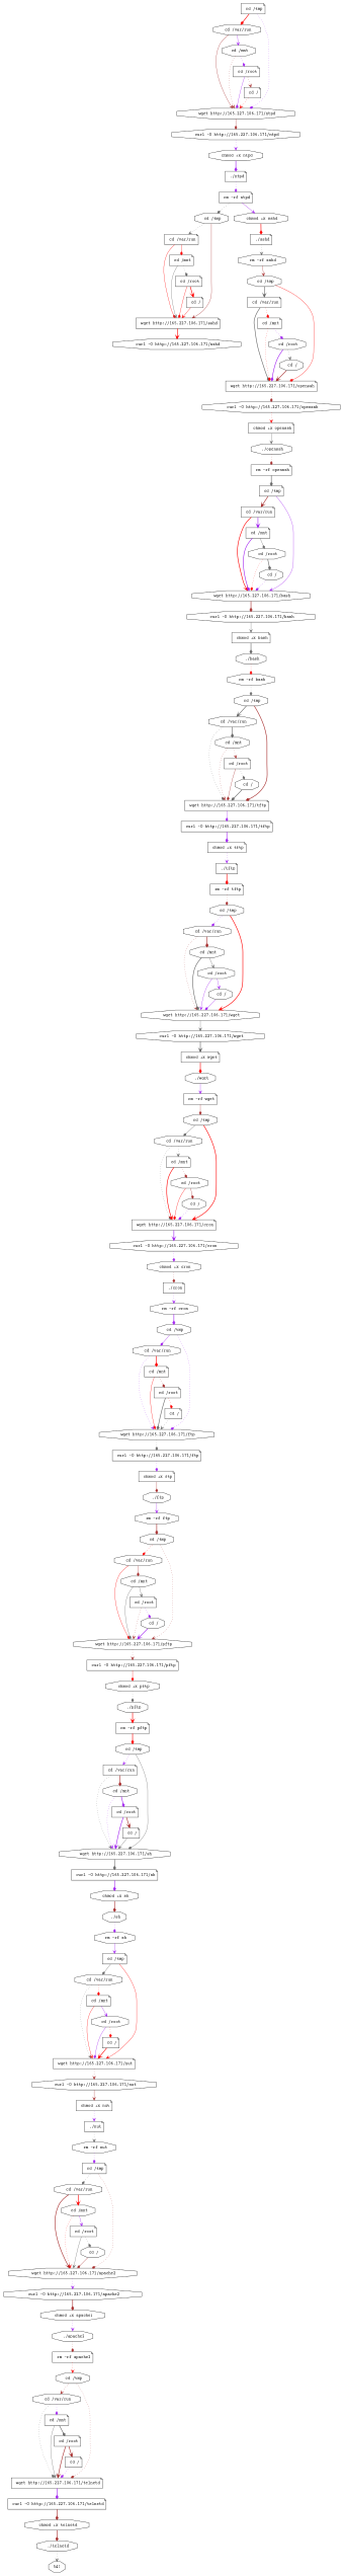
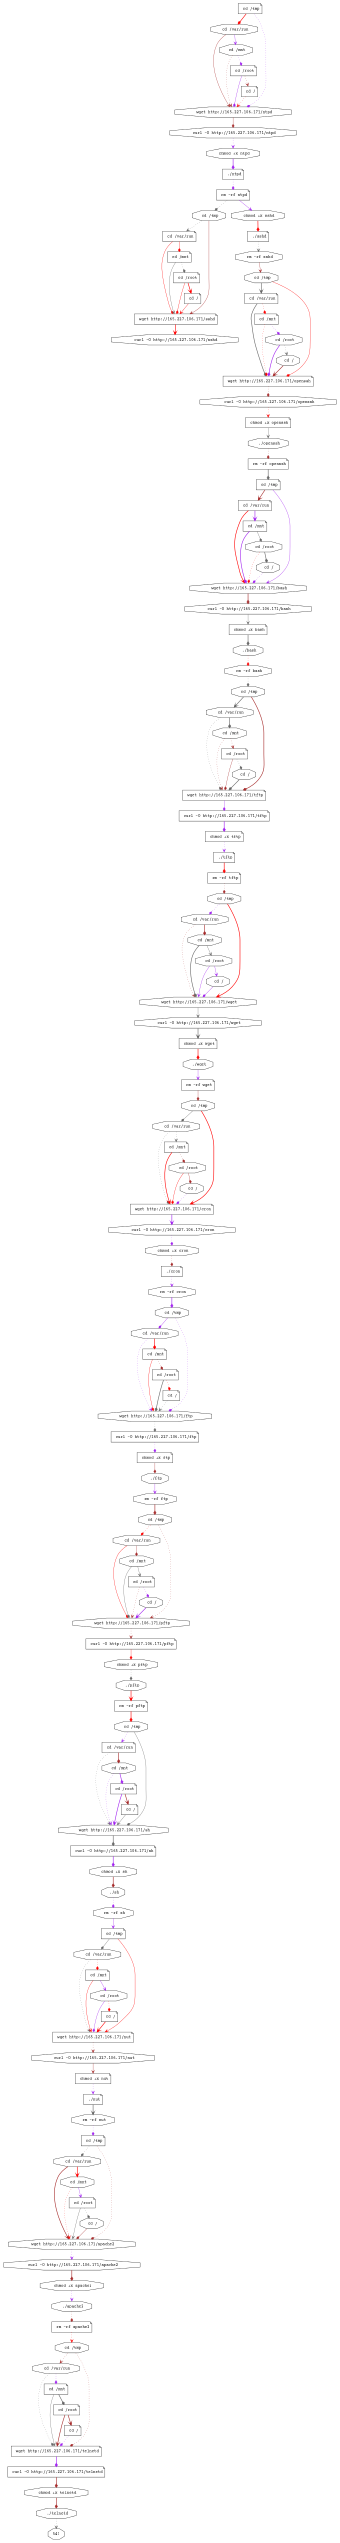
  digraph {
    fontname="Courier Prime"
    node [fontname="Courier Prime" shape=octagon]
    edge [arrowhead=diamond color=purple fontname="Courier Prime" style=dotted]
    n1 [label=" cd /tmp" shape=note]
    n2 [label=" cd /var/run"]
    n3 [label=" wget http://165.227.106.171/ntpd"]
    n4 [label=" cd /mnt"]
    n5 [label=" curl -O http://165.227.106.171/ntpd"]
    n6 [label=" cd /root" shape=note]
    n7 [label=" chmod +x ntpd"]
    n8 [label=" cd /" shape=note]
    n9 [label=" ./ntpd" shape=note]
    n10 [label=" rm -rf ntpd" shape=note]
    n11 [label=" cd /tmp"]
    n12 [label=" chmod +x sshd"]
    n13 [label=" cd /var/run" shape=note]
    n14 [label=" wget http://165.227.106.171/sshd" shape=note]
    n15 [label=" cd /mnt" shape=note]
    n16 [label=" curl -O http://165.227.106.171/sshd"]
    n17 [label=" cd /root" shape=note]
    n18 [label=" cd /" shape=note]
    n19 [label=" ./sshd" shape=note]
    n20 [label=" rm -rf sshd"]
    n21 [label=" cd /tmp"]
    n22 [label=" cd /var/run" shape=note]
    n23 [label=" wget http://165.227.106.171/openssh" shape=note]
    n24 [label=" cd /mnt" shape=note]
    n25 [label=" curl -O http://165.227.106.171/openssh"]
    n26 [label=" cd /root"]
    n27 [label=" chmod +x openssh" shape=note]
    n28 [label=" cd /"]
    n29 [label=" ./openssh"]
    n30 [label=" rm -rf openssh" shape=note]
    n31 [label=" cd /tmp" shape=note]
    n32 [label=" cd /var/run" shape=note]
    n33 [label=" wget http://165.227.106.171/bash"]
    n34 [label=" cd /mnt" shape=note]
    n35 [label=" curl -O http://165.227.106.171/bash"]
    n36 [label=" cd /root"]
    n37 [label=" chmod +x bash" shape=note]
    n38 [label=" cd /"]
    n39 [label=" ./bash"]
    n40 [label=" rm -rf bash"]
    n41 [label=" cd /tmp"]
    n42 [label=" cd /var/run"]
    n43 [label=" wget http://165.227.106.171/tftp" shape=note]
    n44 [label=" cd /mnt"]
    n45 [label=" curl -O http://165.227.106.171/tftp" shape=note]
    n46 [label=" cd /root" shape=note]
    n47 [label=" chmod +x tftp" shape=note]
    n48 [label=" cd /"]
    n49 [label=" ./tftp" shape=note]
    n50 [label=" rm -rf tftp" shape=note]
    n51 [label=" cd /tmp"]
    n52 [label=" cd /var/run"]
    n53 [label=" wget http://165.227.106.171/wget"]
    n54 [label=" cd /mnt"]
    n55 [label=" curl -O http://165.227.106.171/wget"]
    n56 [label=" cd /root"]
    n57 [label=" chmod +x wget" shape=note]
    n58 [label=" cd /"]
    n59 [label=" ./wget"]
    n60 [label=" rm -rf wget" shape=note]
    n61 [label=" cd /tmp"]
    n62 [label=" cd /var/run"]
    n63 [label=" wget http://165.227.106.171/cron" shape=note]
    n64 [label=" cd /mnt" shape=note]
    n65 [label=" curl -O http://165.227.106.171/cron"]
    n66 [label=" cd /root"]
    n67 [label=" chmod +x cron"]
    n68 [label=" cd /"]
    n69 [label=" ./cron" shape=note]
    n70 [label=" rm -rf cron"]
    n71 [label=" cd /tmp"]
    n72 [label=" cd /var/run"]
    n73 [label=" wget http://165.227.106.171/ftp"]
    n74 [label=" cd /mnt" shape=note]
    n75 [label=" curl -O http://165.227.106.171/ftp" shape=note]
    n76 [label=" cd /root" shape=note]
    n77 [label=" chmod +x ftp" shape=note]
    n78 [label=" cd /" shape=note]
    n79 [label=" ./ftp"]
    n80 [label=" rm -rf ftp"]
    n81 [label=" cd /tmp"]
    n82 [label=" cd /var/run"]
    n83 [label=" wget http://165.227.106.171/pftp"]
    n84 [label=" cd /mnt"]
    n85 [label=" curl -O http://165.227.106.171/pftp" shape=note]
    n86 [label=" cd /root" shape=note]
    n87 [label=" chmod +x pftp"]
    n88 [label=" cd /"]
    n89 [label=" ./pftp"]
    n90 [label=" rm -rf pftp" shape=note]
    n91 [label=" cd /tmp"]
    n92 [label=" cd /var/run" shape=note]
    n93 [label=" wget http://165.227.106.171/sh"]
    n94 [label=" cd /mnt"]
    n95 [label=" curl -O http://165.227.106.171/sh" shape=note]
    n96 [label=" cd /root" shape=note]
    n97 [label=" chmod +x sh"]
    n98 [label=" cd /" shape=note]
    n99 [label=" ./sh"]
    n100 [label=" rm -rf sh"]
    n101 [label=" cd /tmp" shape=note]
    n102 [label=" cd /var/run"]
    n103 [label=" wget http://165.227.106.171/nut" shape=note]
    n104 [label=" cd /mnt" shape=note]
    n105 [label=" curl -O http://165.227.106.171/nut"]
    n106 [label=" cd /root"]
    n107 [label=" chmod +x nut" shape=note]
    n108 [label=" cd /" shape=note]
    n109 [label=" ./nut" shape=note]
    n110 [label=" rm -rf nut"]
    n111 [label=" cd /tmp" shape=note]
    n112 [label=" cd /var/run"]
    n113 [label=" wget http://165.227.106.171/apache2"]
    n114 [label=" cd /mnt"]
    n115 [label=" curl -O http://165.227.106.171/apache2"]
    n116 [label=" cd /root" shape=note]
    n117 [label=" chmod +x apache2"]
    n118 [label=" cd /"]
    n119 [label=" ./apache2"]
    n120 [label=" rm -rf apache2" shape=note]
    n121 [label=" cd /tmp"]
    n122 [label=" cd /var/run"]
    n123 [label=" wget http://165.227.106.171/telnetd" shape=note]
    n124 [label=" cd /mnt" shape=note]
    n125 [label=" curl -O http://165.227.106.171/telnetd" shape=note]
    n126 [label=" cd /root" shape=note]
    n127 [label=" chmod +x telnetd"]
    n128 [label=" cd /" shape=note]
    n129 [label=" ./telnetd"]
    543
    n1 -> n2 [color=red style=bold]
    n1 -> n3
    n2 -> n3 [arrowhead=vee color=brown style=solid]
    n2 -> n4 [arrowhead=vee style=solid]
    n3 -> n5 [color=brown style=solid]
    n4 -> n3 [arrowhead=vee color=brown]
    n4 -> n6
    n5 -> n7 [arrowhead=vee]
    n6 -> n3 [style=solid]
    n6 -> n8 [arrowhead=vee color=brown]
    n7 -> n9 [style=bold]
    n8 -> n3 [arrowhead=vee color=red]
    n9 -> n10
    n10 -> n11 [color=gray40]
    n10 -> n12 [arrowhead=vee style=solid]
    n11 -> n13 [arrowhead=vee color=gray40]
    n11 -> n14 [arrowhead=vee color=brown style=solid]
    n12 -> n19 [color=red style=bold]
    n13 -> n14 [color=red style=solid]
    n13 -> n15 [color=red style=solid]
    n14 -> n16 [arrowhead=vee color=red style=bold]
    n15 -> n14 [arrowhead=vee color=gray40 style=solid]
    n15 -> n17 [color=gray40]
    n17 -> n14 [color=red style=solid]
    n17 -> n18 [arrowhead=vee color=red style=bold]
    n18 -> n14 [arrowhead=vee color=red style=solid]
    n19 -> n20 [arrowhead=vee color=gray40]
    n20 -> n21 [arrowhead=vee color=brown style=solid]
    n21 -> n22 [arrowhead=vee color=gray40 style=bold]
    n21 -> n23 [color=red style=solid]
    n22 -> n23 [color=gray40 style=bold]
    n22 -> n24 [color=red]
    n23 -> n25 [color=brown]
    n24 -> n23 [color=red]
    n24 -> n26
    n25 -> n27 [arrowhead=vee color=red]
    n26 -> n23 [style=bold]
    n26 -> n28 [arrowhead=vee color=gray40]
    n27 -> n29 [arrowhead=vee color=gray40 style=solid]
    n28 -> n23 [arrowhead=vee color=brown style=bold]
    n29 -> n30 [color=brown]
    n30 -> n31 [color=gray40 style=bold]
    n31 -> n32 [arrowhead=vee color=brown style=bold]
    n31 -> n33 [arrowhead=vee style=solid]
    n32 -> n33 [arrowhead=vee color=red style=bold]
    n32 -> n34 [arrowhead=vee style=bold]
    n33 -> n35 [color=brown style=bold]
    n34 -> n33 [style=bold]
    n34 -> n36 [color=gray40 style=solid]
    n35 -> n37 [arrowhead=vee color=gray40 style=solid]
    n36 -> n33 [color=red]
    n36 -> n38 [color=gray40 style=bold]
    n37 -> n39 [color=gray40 style=bold]
    n38 -> n33
    n39 -> n40 [color=red]
    n40 -> n41 [color=gray40]
    n41 -> n42 [arrowhead=vee color=gray40 style=bold]
    n41 -> n43 [color=brown style=bold]
    n42 -> n43 [color=gray40]
    n42 -> n44 [color=gray40 style=bold]
    n43 -> n45 [style=solid]
    n44 -> n43 [arrowhead=vee color=brown]
    n44 -> n46 [arrowhead=vee color=brown]
    n45 -> n47 [style=bold]
    n46 -> n43 [color=brown style=solid]
    n46 -> n48 [color=gray40]
    n47 -> n49 [arrowhead=vee]
    n48 -> n43 [color=gray40 style=bold]
    n49 -> n50 [color=red style=bold]
    n50 -> n51 [color=brown]
    n51 -> n52
    n51 -> n53 [arrowhead=vee color=red style=bold]
    n52 -> n53 [arrowhead=vee color=brown]
    n52 -> n54 [color=brown style=bold]
    n53 -> n55 [arrowhead=vee color=gray40 style=solid]
    n54 -> n53 [color=gray40 style=bold]
    n54 -> n56 [arrowhead=vee color=gray40 style=solid]
    n55 -> n57 [arrowhead=vee color=gray40 style=bold]
    n56 -> n53 [arrowhead=vee style=solid]
    n56 -> n58 [arrowhead=vee style=solid]
    n57 -> n59 [color=red style=bold]
    n58 -> n53 [style=solid]
    n59 -> n60 [arrowhead=vee style=solid]
    n60 -> n61 [color=brown style=solid]
    n61 -> n62 [color=gray40 style=solid]
    n61 -> n63 [arrowhead=vee color=red style=bold]
    n62 -> n63 [color=gray40]
    n62 -> n64 [arrowhead=vee color=gray40]
    n63 -> n65 [arrowhead=vee style=bold]
    n64 -> n63 [arrowhead=vee color=red style=bold]
    n64 -> n66 [color=brown]
    n65 -> n67
    n66 -> n63 [color=red style=solid]
    n66 -> n68 [color=brown style=solid]
    n67 -> n69 [color=brown]
    n68 -> n63
    n69 -> n70 [arrowhead=vee]
    n70 -> n71 [style=bold]
    n71 -> n72 [style=solid]
    n71 -> n73
    n72 -> n73 [arrowhead=vee]
    n72 -> n74 [color=red style=bold]
    n73 -> n75 [color=gray40]
    n74 -> n73 [color=red style=solid]
    n74 -> n76 [color=brown]
    n75 -> n77
    n76 -> n73 [color=gray40 style=bold]
    n76 -> n78 [color=red]
    n77 -> n79 [color=brown style=solid]
    n78 -> n73 [arrowhead=vee color=gray40]
    n79 -> n80 [arrowhead=vee style=solid]
    n80 -> n81 [color=brown style=bold]
    n81 -> n82 [color=red]
    n81 -> n83 [arrowhead=vee color=brown]
    n82 -> n83 [color=red style=solid]
    n82 -> n84 [color=brown style=solid]
    n83 -> n85 [arrowhead=vee color=brown]
    n84 -> n83 [color=gray40 style=solid]
    n84 -> n86 [arrowhead=vee color=gray40 style=solid]
    n85 -> n87 [color=red style=solid]
    n86 -> n83 [arrowhead=vee color=brown]
    n86 -> n88
    n87 -> n89 [color=gray40]
    n88 -> n83 [arrowhead=vee style=bold]
    n89 -> n90 [arrowhead=vee color=red style=bold]
    n90 -> n91 [color=red style=bold]
    n91 -> n92 [arrowhead=vee]
    n91 -> n93 [color=gray40 style=solid]
    n92 -> n93 [arrowhead=vee color=gray40]
    n92 -> n94 [color=brown style=bold]
    n93 -> n95 [color=gray40 style=bold]
    n94 -> n93 [arrowhead=vee]
    n94 -> n96 [style=bold]
    n95 -> n97 [style=bold]
    n96 -> n93 [arrowhead=vee style=bold]
    n96 -> n98 [arrowhead=vee color=brown style=bold]
    n97 -> n99 [color=brown style=bold]
    n98 -> n93 [arrowhead=vee color=gray40 style=solid]
    n99 -> n100
    n100 -> n101 [arrowhead=vee style=solid]
    n101 -> n102 [color=gray40 style=solid]
    n101 -> n103 [arrowhead=vee color=red style=solid]
    n102 -> n103 [arrowhead=vee color=gray40]
    n102 -> n104 [color=red]
    n103 -> n105 [arrowhead=vee color=brown]
    n104 -> n103 [arrowhead=vee color=red style=solid]
    n104 -> n106 [arrowhead=vee style=solid]
    n105 -> n107 [arrowhead=vee color=brown style=solid]
    n106 -> n103 [style=solid]
    n106 -> n108 [color=red]
    n107 -> n109 [arrowhead=vee]
    n108 -> n103 [arrowhead=vee color=red style=bold]
-   n109 -> n110 [arrowhead=vee color=gray40]
+   n109 -> n110 [arrowhead=vee color=gray40 style=bold]
    n110 -> n111
    n111 -> n112 [color=gray40]
    n111 -> n113 [color=brown]
    n112 -> n113 [arrowhead=vee color=brown style=bold]
    n112 -> n114 [arrowhead=vee color=red style=bold]
    n113 -> n115 [arrowhead=vee]
    n114 -> n113 [arrowhead=vee color=red]
    n114 -> n116 [arrowhead=vee style=solid]
    n115 -> n117 [color=brown style=bold]
    n116 -> n113 [arrowhead=vee color=gray40 style=solid]
    n116 -> n118 [color=gray40]
    n117 -> n119 [arrowhead=vee]
    n118 -> n113 [color=brown style=solid]
    n119 -> n120 [color=brown]
    n120 -> n121 [arrowhead=vee color=red]
    n121 -> n122 [arrowhead=vee color=brown]
    n121 -> n123 [color=brown]
    n122 -> n123 [color=gray40]
    n122 -> n124
    n123 -> n125 [style=bold]
    n124 -> n123 [arrowhead=vee color=gray40 style=solid]
    n124 -> n126 [color=gray40 style=bold]
    n125 -> n127 [color=brown style=bold]
    n126 -> n123 [arrowhead=vee color=brown style=bold]
    n126 -> n128 [arrowhead=vee color=brown style=bold]
    n127 -> n129 [color=brown style=bold]
    n128 -> n123
    n129 -> 543 [arrowhead=vee color=gray40]
  }
